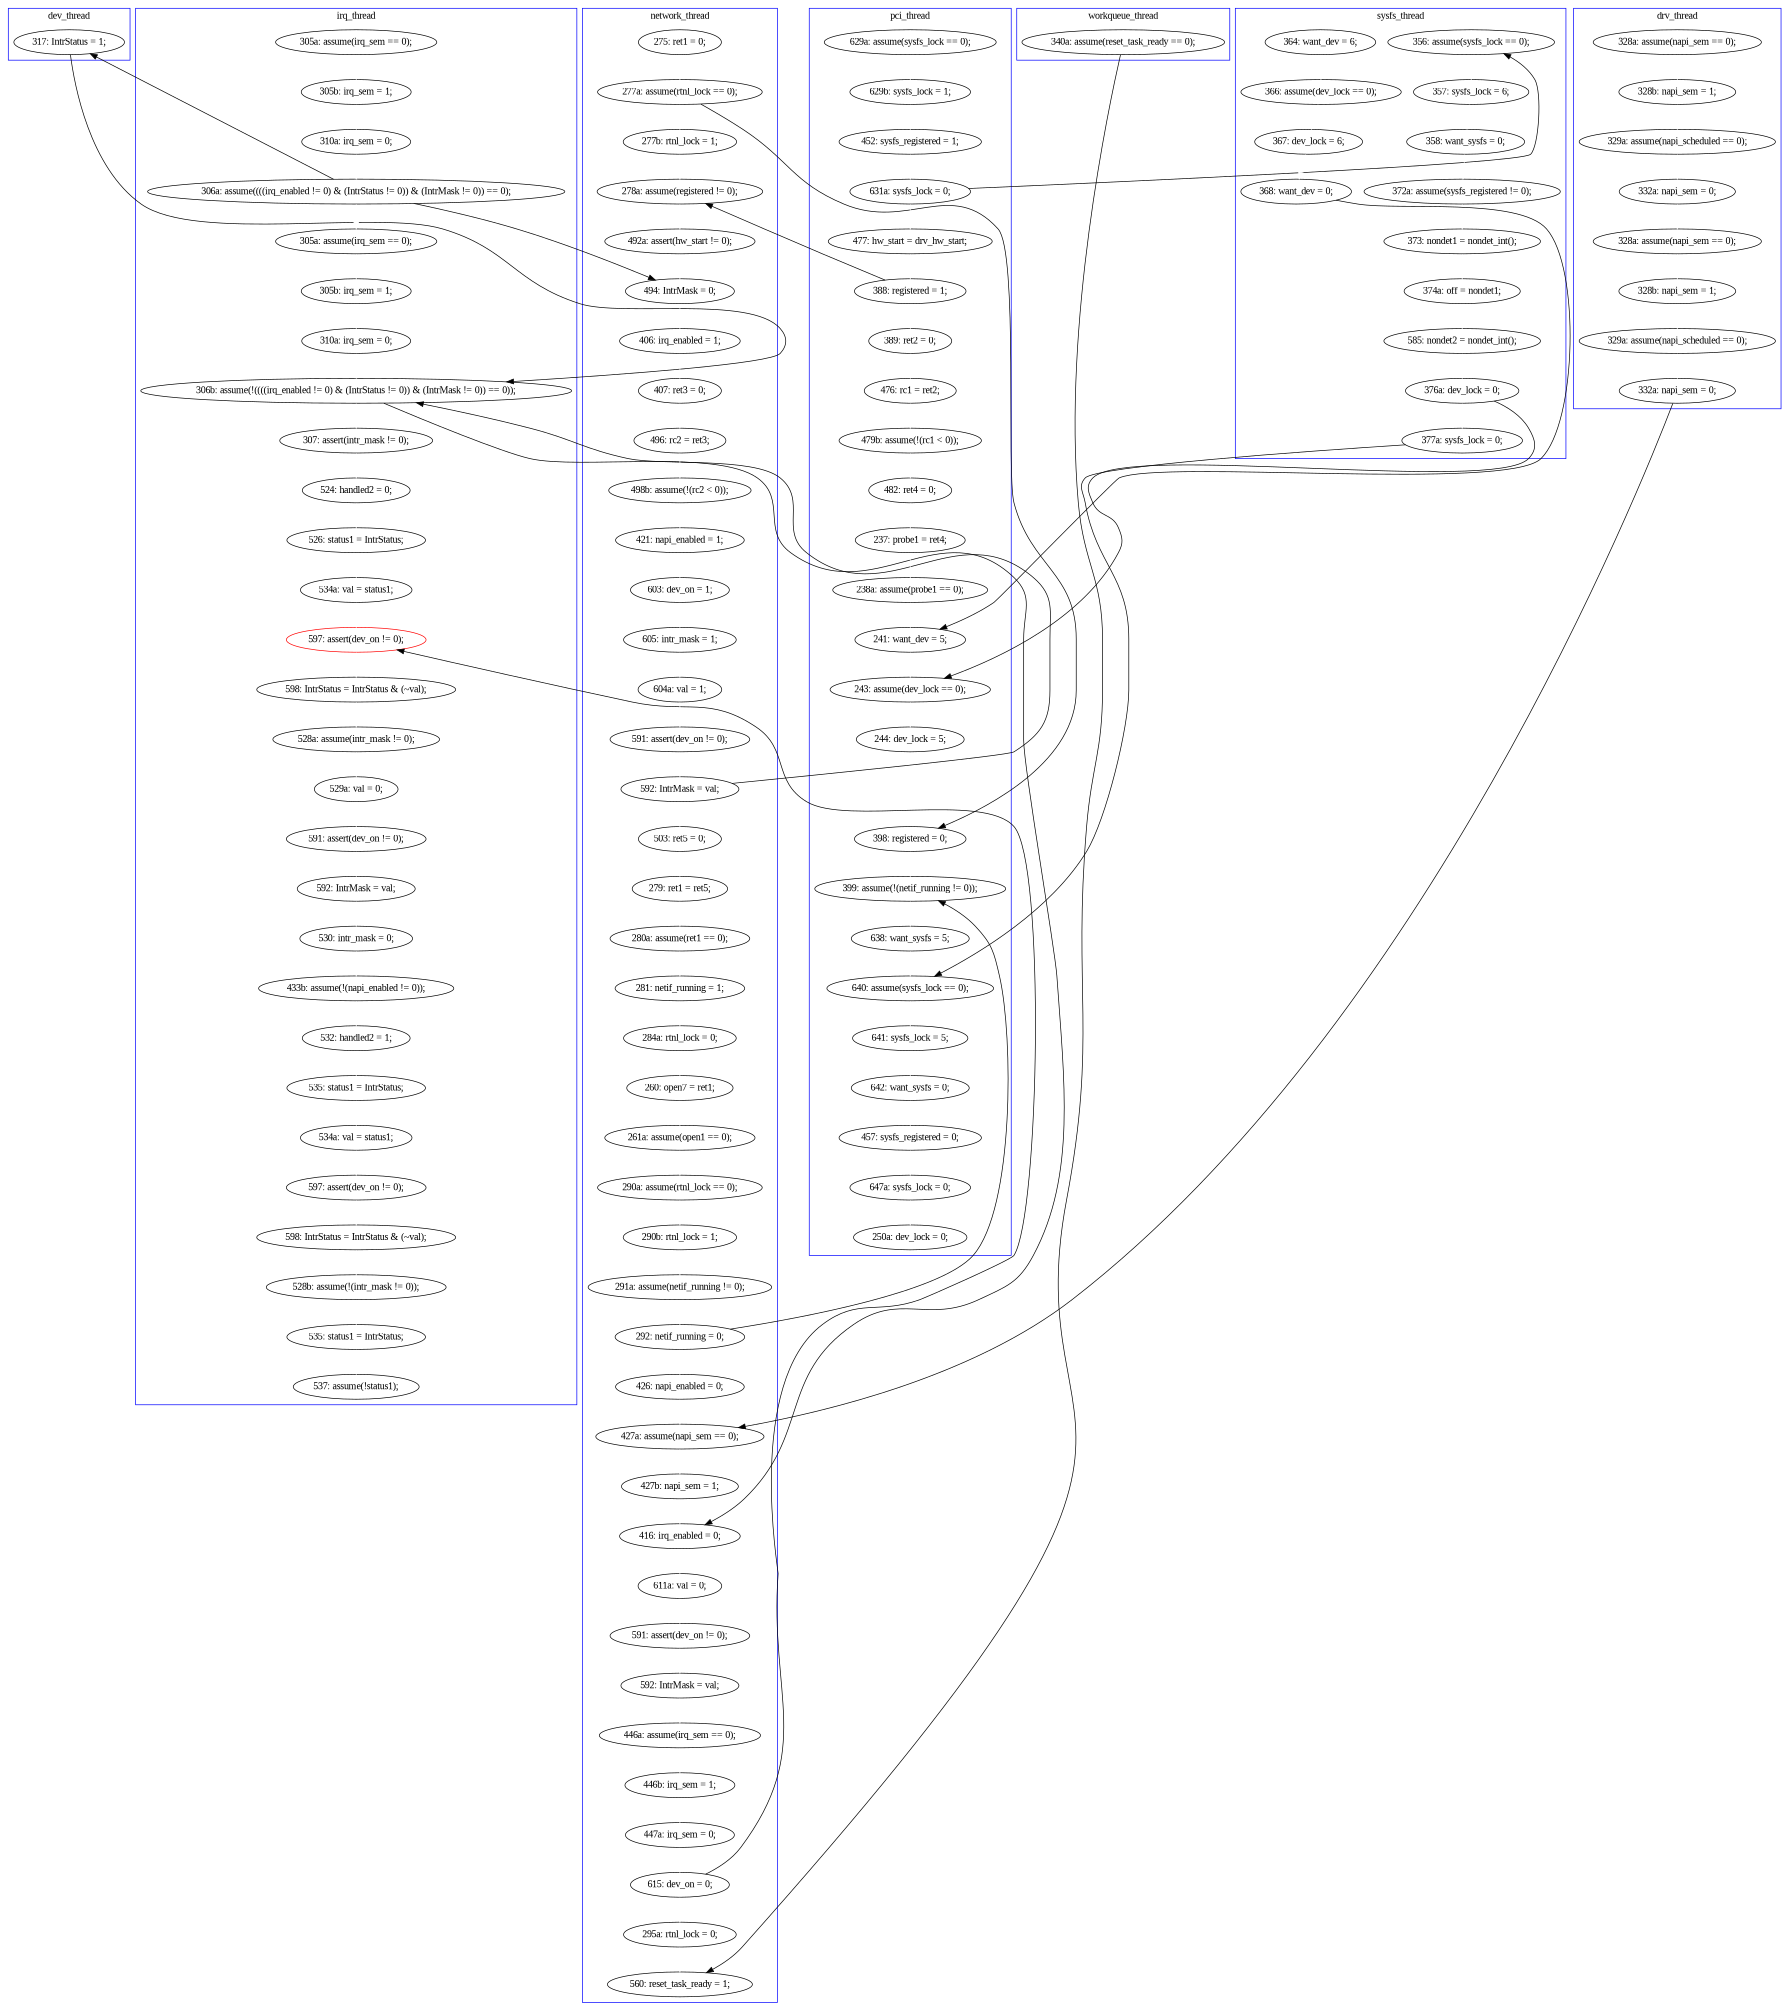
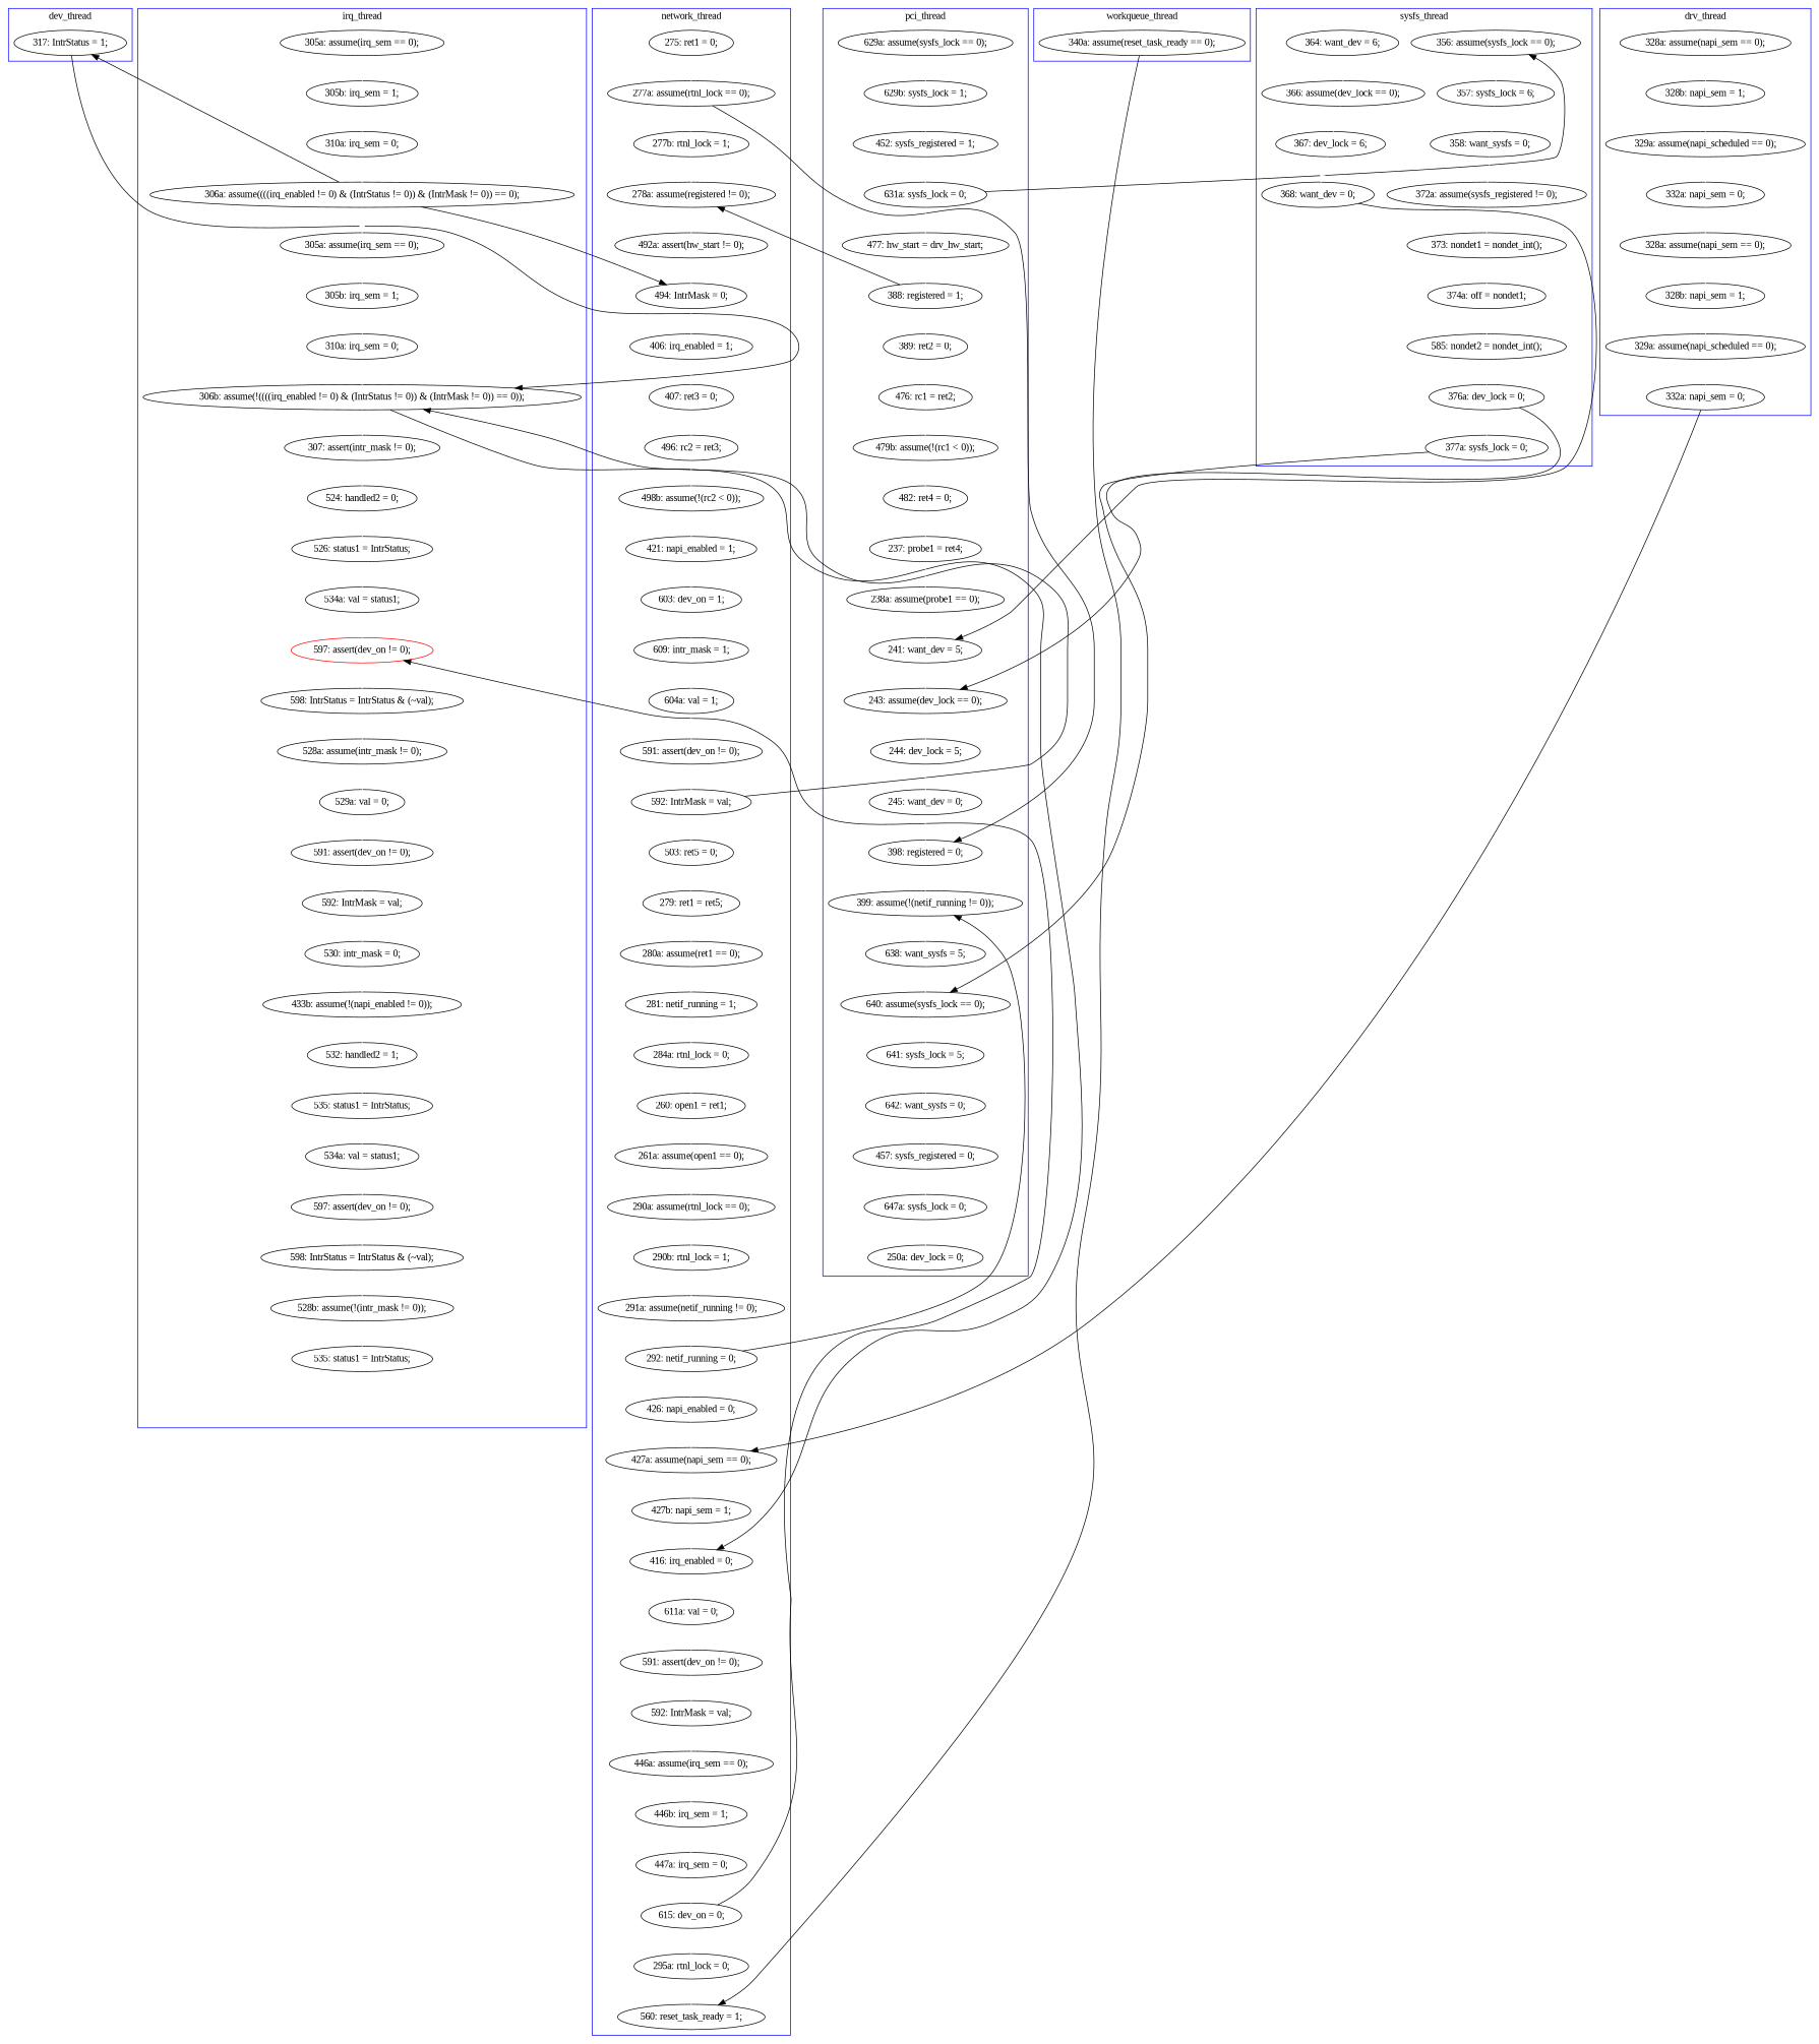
  digraph {
    fontname="Liberation Serif"
    node [fontname="Liberation Serif"]
    edge [color=white fontname="Liberation Serif" style=solid]
    n1 [label="317: IntrStatus = 1;"]
    n2 [label="340a: assume(reset_task_ready == 0);"]
    n3 [label="328b: napi_sem = 1;"]
    n4 [label="329a: assume(napi_scheduled == 0);"]
    n5 [label="332a: napi_sem = 0;"]
    n6 [label="328b: napi_sem = 1;"]
    n7 [label="329a: assume(napi_scheduled == 0);"]
    n8 [label="332a: napi_sem = 0;"]
    n9 [label="328a: assume(napi_sem == 0);"]
    n10 [label="328a: assume(napi_sem == 0);"]
    n11 [label="306b: assume(!((((irq_enabled != 0) & (IntrStatus != 0)) & (IntrMask != 0)) == 0));"]
    n12 [label="307: assert(intr_mask != 0);"]
    n13 [label="532: handled2 = 1;"]
    n14 [label="535: status1 = IntrStatus;"]
    n15 [label="528a: assume(intr_mask != 0);"]
    n16 [label="529a: val = 0;"]
    n17 [label="524: handled2 = 0;"]
    n18 [label="535: status1 = IntrStatus;"]
-   n19 [label="537: assume(!status1);"]
    n20 [color=red label="597: assert(dev_on != 0);"]
    n21 [label="598: IntrStatus = IntrStatus & (~val);"]
    n22 [label="591: assert(dev_on != 0);"]
    n23 [label="310a: irq_sem = 0;"]
    n24 [label="306a: assume((((irq_enabled != 0) & (IntrStatus != 0)) & (IntrMask != 0)) == 0);"]
    n25 [label="534a: val = status1;"]
    n26 [label="597: assert(dev_on != 0);"]
    n27 [label="305b: irq_sem = 1;"]
    n28 [label="598: IntrStatus = IntrStatus & (~val);"]
    n29 [label="310a: irq_sem = 0;"]
    n30 [label="305a: assume(irq_sem == 0);"]
    n31 [label="305b: irq_sem = 1;"]
    n32 [label="530: intr_mask = 0;"]
    n33 [label="433b: assume(!(napi_enabled != 0));"]
    n34 [label="305a: assume(irq_sem == 0);"]
    n35 [label="528b: assume(!(intr_mask != 0));"]
    n36 [label="592: IntrMask = val;"]
    n37 [label="526: status1 = IntrStatus;"]
    n38 [label="534a: val = status1;"]
    n39 [label="416: irq_enabled = 0;"]
    n40 [label="427a: assume(napi_sem == 0);"]
    n41 [label="592: IntrMask = val;"]
    n42 [label="503: ret5 = 0;"]
    n43 [label="591: assert(dev_on != 0);"]
    n44 [label="592: IntrMask = val;"]
    n45 [label="278a: assume(registered != 0);"]
    n46 [label="615: dev_on = 0;"]
    n47 [label="295a: rtnl_lock = 0;"]
    n48 [label="277a: assume(rtnl_lock == 0);"]
    n49 [label="277b: rtnl_lock = 1;"]
    n50 [label="280a: assume(ret1 == 0);"]
    n51 [label="281: netif_running = 1;"]
    n52 [label="591: assert(dev_on != 0);"]
    n53 [label="291a: assume(netif_running != 0);"]
    n54 [label="292: netif_running = 0;"]
    n55 [label="290a: assume(rtnl_lock == 0);"]
    n56 [label="290b: rtnl_lock = 1;"]
    n57 [label="407: ret3 = 0;"]
    n58 [label="496: rc2 = ret3;"]
    n59 [label="446a: assume(irq_sem == 0);"]
    n60 [label="446b: irq_sem = 1;"]
    n61 [label="447a: irq_sem = 0;"]
    n62 [label="261a: assume(open1 == 0);"]
    n63 [label="604a: val = 1;"]
-   n64 [label="260: open7 = ret1;"]
+   n64 [label="260: open1 = ret1;"]
    n65 [label="426: napi_enabled = 0;"]
    n66 [label="498b: assume(!(rc2 < 0));"]
    n67 [label="421: napi_enabled = 1;"]
    n68 [label="492a: assert(hw_start != 0);"]
    n69 [label="494: IntrMask = 0;"]
    n70 [label="427b: napi_sem = 1;"]
    n71 [label="275: ret1 = 0;"]
    n72 [label="611a: val = 0;"]
    n73 [label="284a: rtnl_lock = 0;"]
    n74 [label="603: dev_on = 1;"]
-   n75 [label="605: intr_mask = 1;"]
+   n75 [label="609: intr_mask = 1;"]
    n76 [label="279: ret1 = ret5;"]
    n77 [label="406: irq_enabled = 1;"]
    n78 [label="560: reset_task_ready = 1;"]
    n79 [label="629b: sysfs_lock = 1;"]
    n80 [label="452: sysfs_registered = 1;"]
    n81 [label="398: registered = 0;"]
    n82 [label="399: assume(!(netif_running != 0));"]
    n83 [label="476: rc1 = ret2;"]
    n84 [label="479b: assume(!(rc1 < 0));"]
    n85 [label="642: want_sysfs = 0;"]
    n86 [label="457: sysfs_registered = 0;"]
    n87 [label="241: want_dev = 5;"]
    n88 [label="388: registered = 1;"]
    n89 [label="243: assume(dev_lock == 0);"]
    n90 [label="244: dev_lock = 5;"]
    n91 [label="477: hw_start = drv_hw_start;"]
    n92 [label="389: ret2 = 0;"]
    n93 [label="640: assume(sysfs_lock == 0);"]
    n94 [label="631a: sysfs_lock = 0;"]
    n95 [label="238a: assume(probe1 == 0);"]
    n96 [label="647a: sysfs_lock = 0;"]
+   n97 [label="245: want_dev = 0;"]
    n98 [label="641: sysfs_lock = 5;"]
    n99 [label="629a: assume(sysfs_lock == 0);"]
    n100 [label="638: want_sysfs = 5;"]
    n101 [label="482: ret4 = 0;"]
    n102 [label="237: probe1 = ret4;"]
    n103 [label="250a: dev_lock = 0;"]
    n104 [label="358: want_sysfs = 0;"]
    n105 [label="372a: assume(sysfs_registered != 0);"]
    n106 [label="368: want_dev = 0;"]
    n107 [label="356: assume(sysfs_lock == 0);"]
    n108 [label="357: sysfs_lock = 6;"]
    n109 [label="376a: dev_lock = 0;"]
    n110 [label="377a: sysfs_lock = 0;"]
    n111 [label="373: nondet1 = nondet_int();"]
    n112 [label="374a: off = nondet1;"]
    n113 [label="585: nondet2 = nondet_int();"]
    n114 [label="366: assume(dev_lock == 0);"]
    n115 [label="367: dev_lock = 6;"]
    n116 [label="364: want_dev = 6;"]
    subgraph cluster_1 {
      color=blue
      label=dev_thread
      n1
    }
    subgraph cluster_2 {
      color=blue
      label=workqueue_thread
      n2
    }
    subgraph cluster_3 {
      color=blue
      label=drv_thread
      n3
      n4
      n5
      n6
      n7
      n8
      n9
      n10
    }
    subgraph cluster_4 {
      color=blue
      label=irq_thread
      n11
      n12
      n13
      n14
      n15
      n16
      n17
      n18
-     n19
      n20
      n21
      n22
      n23
      n24
      n25
      n26
      n27
      n28
      n29
      n30
      n31
      n32
      n33
      n34
      n35
      n36
      n37
      n38
    }
    subgraph cluster_5 {
      color=blue
      label=network_thread
      n39
      n40
      n41
      n42
      n43
      n44
      n45
      n46
      n47
      n48
      n49
      n50
      n51
      n52
      n53
      n54
      n55
      n56
      n57
      n58
      n59
      n60
      n61
      n62
      n63
      n64
      n65
      n66
      n67
      n68
      n69
      n70
      n71
      n72
      n73
      n74
      n75
      n76
      n77
      n78
    }
    subgraph cluster_6 {
      color=blue
      label=pci_thread
      n79
      n80
      n81
      n82
      n83
      n84
      n85
      n86
      n87
      n88
      n89
      n90
      n91
      n92
      n93
      n94
      n95
      n96
+     n97
      n98
      n99
      n100
      n101
      n102
      n103
    }
    subgraph cluster_7 {
      color=blue
      label=sysfs_thread
      n104
      n105
      n106
      n107
      n108
      n109
      n110
      n111
      n112
      n113
      n114
      n115
      n116
    }
    n1 -> n11 [color=black constraint=false]
    n2 -> n78 [color=black constraint=false]
    n3 -> n4
    n4 -> n5
    n5 -> n40 [color=black constraint=false]
    n6 -> n7
    n7 -> n8
    n8 -> n9
    n9 -> n3
    n10 -> n6
    n11 -> n12
    n11 -> n39 [color=black constraint=false]
    n12 -> n17
    n13 -> n14
    n14 -> n25
    n15 -> n16
    n16 -> n22
    n17 -> n37
-   n18 -> n19
    n20 -> n21
    n21 -> n15
    n22 -> n36
    n23 -> n24
    n24 -> n1 [color=black constraint=false]
    n24 -> n30
    n24 -> n69 [color=black constraint=false]
    n25 -> n26
    n26 -> n28
    n27 -> n23
    n28 -> n35
    n29 -> n11
    n30 -> n31
    n31 -> n29
    n32 -> n33
    n33 -> n13
    n34 -> n27
    n35 -> n18
    n36 -> n32
    n37 -> n38
    n38 -> n20
    n39 -> n72
    n40 -> n70
    n41 -> n11 [color=black constraint=false]
    n41 -> n42
    n42 -> n76
    n43 -> n44
    n44 -> n59
    n45 -> n68
    n46 -> n20 [color=black constraint=false]
    n46 -> n47
    n47 -> n78
    n48 -> n49
    n48 -> n81 [color=black constraint=false]
    n49 -> n45
    n50 -> n51
    n51 -> n73
    n52 -> n41
    n53 -> n54
    n54 -> n65
    n54 -> n82 [color=black constraint=false]
    n55 -> n56
    n56 -> n53
    n57 -> n58
    n58 -> n66
    n59 -> n60
    n60 -> n61
    n61 -> n46
    n62 -> n55
    n63 -> n52
    n64 -> n62
    n65 -> n40
    n66 -> n67
    n67 -> n74
    n68 -> n69
    n69 -> n77
    n70 -> n39
    n71 -> n48
    n72 -> n43
    n73 -> n64
    n74 -> n75
    n75 -> n63
    n76 -> n50
    n77 -> n57
    n79 -> n80
    n80 -> n94
    n81 -> n82
    n82 -> n100
    n83 -> n84
    n84 -> n101
    n85 -> n86
    n86 -> n96
    n87 -> n89
    n88 -> n45 [color=black constraint=false]
    n88 -> n92
    n89 -> n90
+   n90 -> n97
    n91 -> n88
    n92 -> n83
    n93 -> n98
    n94 -> n91
    n94 -> n107 [color=black constraint=false]
    n95 -> n87
    n96 -> n103
+   n97 -> n81
    n98 -> n85
    n99 -> n79
    n100 -> n93
    n101 -> n102
    n102 -> n95
    n104 -> n105
    n105 -> n111
    n106 -> n87 [color=black constraint=false]
    n107 -> n108
    n108 -> n104
    n109 -> n89 [color=black constraint=false]
    n109 -> n110
    n110 -> n93 [color=black constraint=false]
    n111 -> n112
    n112 -> n113
    n113 -> n109
    n114 -> n115
    n115 -> n106
    n116 -> n114
  }
